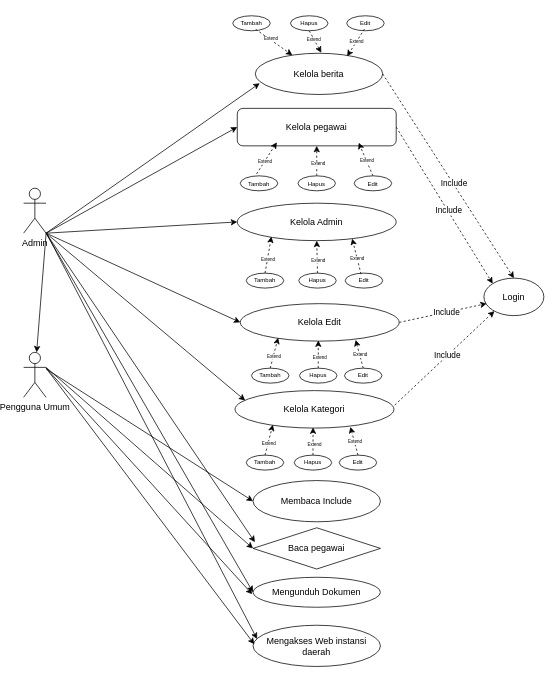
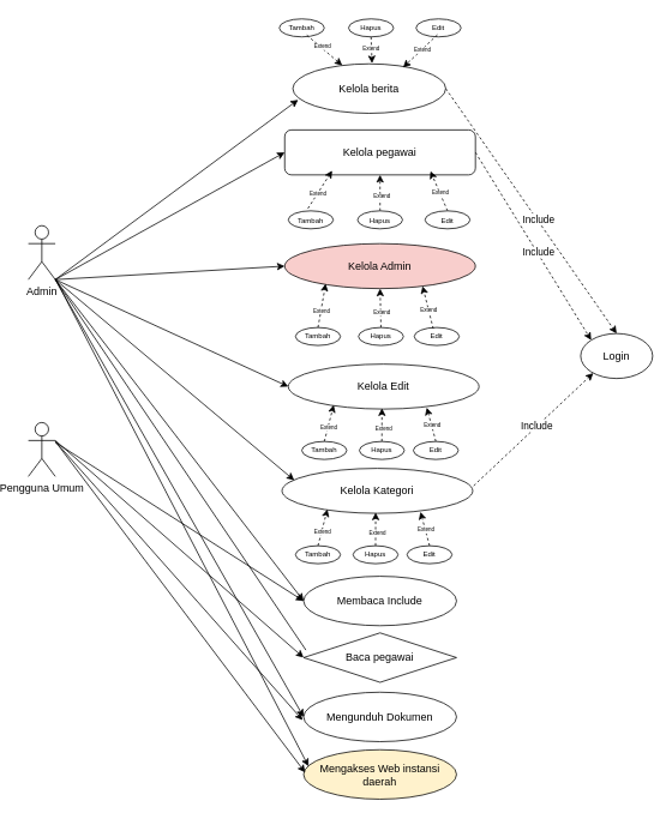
  <mxCell id="0" />
  <mxCell id="1" parent="0" />
  <mxCell id="2" value="&lt;div&gt;Admin&lt;/div&gt;" style="shape=umlActor;verticalLabelPosition=bottom;verticalAlign=top;html=1;outlineConnect=0;" parent="1" vertex="1"><mxGeometry x="20" y="250" width="30" height="60" as="geometry" /></mxCell>
  <mxCell id="3" value="Pengguna Umum" style="shape=umlActor;verticalLabelPosition=bottom;verticalAlign=top;html=1;outlineConnect=0;" parent="1" vertex="1"><mxGeometry x="20" y="469" width="30" height="60" as="geometry" /></mxCell>
  <mxCell id="4" value="Membaca Include" style="ellipse;whiteSpace=wrap;html=1;" parent="1" vertex="1"><mxGeometry x="326" y="640" width="170" height="55" as="geometry" /></mxCell>
  <mxCell id="5" value="Baca pegawai" style="rhombus;whiteSpace=wrap;html=1;" parent="1" vertex="1"><mxGeometry x="326" y="703" width="170" height="55" as="geometry" /></mxCell>
- <mxCell id="6" value="Mengunduh Dokumen" style="ellipse;whiteSpace=wrap;html=1;" parent="1" vertex="1"><mxGeometry x="326" y="769" width="170" height="40" as="geometry" /></mxCell>
- <mxCell id="7" value="Mengakses Web instansi daerah" style="ellipse;whiteSpace=wrap;html=1;" parent="1" vertex="1"><mxGeometry x="326" y="833" width="170" height="55" as="geometry" /></mxCell>
+ <mxCell id="6" value="Mengunduh Dokumen" style="ellipse;whiteSpace=wrap;html=1;" parent="1" vertex="1"><mxGeometry x="326" y="769" width="170" height="55" as="geometry" /></mxCell>
+ <mxCell id="7" value="Mengakses Web instansi daerah" style="ellipse;whiteSpace=wrap;html=1;fillColor=#fff2cc;" parent="1" vertex="1"><mxGeometry x="326" y="833" width="170" height="55" as="geometry" /></mxCell>
  <mxCell id="8" value="" style="group" parent="1" vertex="1" connectable="0"><mxGeometry x="299" y="260" width="218" height="130" as="geometry" /></mxCell>
- <mxCell id="9" value="&lt;div&gt;Kelola Admin&lt;/div&gt;" style="ellipse;whiteSpace=wrap;html=1;" parent="8" vertex="1"><mxGeometry x="6" y="10" width="212" height="50" as="geometry" /></mxCell>
+ <mxCell id="9" value="&lt;div&gt;Kelola Admin&lt;/div&gt;" style="ellipse;whiteSpace=wrap;html=1;fillColor=#f8cecc;" parent="8" vertex="1"><mxGeometry x="6" y="10" width="212" height="50" as="geometry" /></mxCell>
  <mxCell id="10" value="Tambah" style="ellipse;whiteSpace=wrap;html=1;fontSize=8;" parent="8" vertex="1"><mxGeometry x="18" y="103.28" width="50" height="20" as="geometry" /></mxCell>
  <mxCell id="11" value="Hapus" style="ellipse;whiteSpace=wrap;html=1;fontSize=8;" parent="8" vertex="1"><mxGeometry x="88" y="103.28" width="50" height="20" as="geometry" /></mxCell>
  <mxCell id="12" value="Edit" style="ellipse;whiteSpace=wrap;html=1;fontSize=8;" parent="8" vertex="1"><mxGeometry x="150" y="103.28" width="50" height="20" as="geometry" /></mxCell>
  <mxCell id="13" value="" style="endArrow=classic;html=1;rounded=0;dashed=1;entryX=0.215;entryY=0.89;entryDx=0;entryDy=0;entryPerimeter=0;exitX=0.5;exitY=0;exitDx=0;exitDy=0;" parent="8" source="10" target="9" edge="1"><mxGeometry width="50" height="50" relative="1" as="geometry"><mxPoint x="47" y="130" as="sourcePoint" /><mxPoint x="57" y="90" as="targetPoint" /></mxGeometry></mxCell>
  <mxCell id="14" value="Extend" style="edgeLabel;html=1;align=center;verticalAlign=middle;resizable=0;points=[];fontSize=6;" parent="13" vertex="1" connectable="0"><mxGeometry x="-0.234" y="1" relative="1" as="geometry"><mxPoint x="1" as="offset" /></mxGeometry></mxCell>
  <mxCell id="15" value="" style="endArrow=classic;html=1;rounded=0;exitX=0.5;exitY=0;exitDx=0;exitDy=0;entryX=0.5;entryY=1;entryDx=0;entryDy=0;dashed=1;" parent="8" source="11" target="9" edge="1"><mxGeometry width="50" height="50" relative="1" as="geometry"><mxPoint x="112.73" y="127" as="sourcePoint" /><mxPoint x="112.73" y="87" as="targetPoint" /></mxGeometry></mxCell>
  <mxCell id="16" value="Extend" style="edgeLabel;html=1;align=center;verticalAlign=middle;resizable=0;points=[];fontSize=6;" parent="15" vertex="1" connectable="0"><mxGeometry x="-0.206" y="-1" relative="1" as="geometry"><mxPoint as="offset" /></mxGeometry></mxCell>
  <mxCell id="17" value="" style="endArrow=classic;html=1;rounded=0;entryX=0.723;entryY=0.944;entryDx=0;entryDy=0;entryPerimeter=0;dashed=1;exitX=0.422;exitY=0.068;exitDx=0;exitDy=0;exitPerimeter=0;" parent="8" source="12" target="9" edge="1"><mxGeometry width="50" height="50" relative="1" as="geometry"><mxPoint x="167" y="130" as="sourcePoint" /><mxPoint x="180.95" y="87" as="targetPoint" /></mxGeometry></mxCell>
  <mxCell id="18" value="Extend" style="edgeLabel;html=1;align=center;verticalAlign=middle;resizable=0;points=[];fontSize=6;" parent="17" vertex="1" connectable="0"><mxGeometry x="-0.092" relative="1" as="geometry"><mxPoint as="offset" /></mxGeometry></mxCell>
  <mxCell id="19" value="" style="endArrow=classic;html=1;rounded=0;entryX=0.035;entryY=0.727;entryDx=0;entryDy=0;exitX=1;exitY=1;exitDx=0;exitDy=0;exitPerimeter=0;entryPerimeter=0;" parent="1" source="2" edge="1" target="37"><mxGeometry width="50" height="50" relative="1" as="geometry"><mxPoint x="50" y="278" as="sourcePoint" /><mxPoint x="322" y="125.5" as="targetPoint" /></mxGeometry></mxCell>
  <mxCell id="20" value="" style="endArrow=classic;html=1;rounded=0;entryX=0;entryY=0.5;entryDx=0;entryDy=0;" parent="1" target="47" edge="1"><mxGeometry width="50" height="50" relative="1" as="geometry"><mxPoint x="50" y="310" as="sourcePoint" /><mxPoint x="300" y="250" as="targetPoint" /></mxGeometry></mxCell>
  <mxCell id="21" value="" style="endArrow=classic;html=1;rounded=0;entryX=0;entryY=0.5;entryDx=0;entryDy=0;exitX=1;exitY=1;exitDx=0;exitDy=0;exitPerimeter=0;" parent="1" source="2" target="9" edge="1"><mxGeometry width="50" height="50" relative="1" as="geometry"><mxPoint x="60" y="288" as="sourcePoint" /><mxPoint x="332" y="135.5" as="targetPoint" /></mxGeometry></mxCell>
  <mxCell id="22" value="" style="endArrow=classic;html=1;rounded=0;entryX=0;entryY=0.5;entryDx=0;entryDy=0;" parent="1" target="58" edge="1"><mxGeometry width="50" height="50" relative="1" as="geometry"><mxPoint x="50" y="310" as="sourcePoint" /><mxPoint x="352" y="158" as="targetPoint" /></mxGeometry></mxCell>
- <mxCell id="23" value="" style="endArrow=classic;html=1;rounded=0;exitX=1;exitY=1;exitDx=0;exitDy=0;exitPerimeter=0;" parent="1" source="2" target="3" edge="1"><mxGeometry width="50" height="50" relative="1" as="geometry"><mxPoint x="90" y="312" as="sourcePoint" /><mxPoint x="362" y="168" as="targetPoint" /></mxGeometry></mxCell>
- <mxCell id="24" value="" style="endArrow=classic;html=1;rounded=0;entryX=0.015;entryY=0.348;entryDx=0;entryDy=0;entryPerimeter=0;exitX=1;exitY=1;exitDx=0;exitDy=0;exitPerimeter=0;" parent="1" source="2" target="5" edge="1"><mxGeometry width="50" height="50" relative="1" as="geometry"><mxPoint x="100" y="322" as="sourcePoint" /><mxPoint x="372" y="178" as="targetPoint" /></mxGeometry></mxCell>
+ <mxCell id="23" value="" style="endArrow=classic;html=1;rounded=0;entryX=0;entryY=0.5;entryDx=0;entryDy=0;exitX=1;exitY=1;exitDx=0;exitDy=0;exitPerimeter=0;" parent="1" source="2" target="4" edge="1"><mxGeometry width="50" height="50" relative="1" as="geometry"><mxPoint x="90" y="312" as="sourcePoint" /><mxPoint x="362" y="168" as="targetPoint" /></mxGeometry></mxCell>
+ <mxCell id="24" value="" style="endArrow=none;html=1;rounded=0;entryX=0.015;entryY=0.348;entryDx=0;entryDy=0;entryPerimeter=0;exitX=1;exitY=1;exitDx=0;exitDy=0;exitPerimeter=0;" parent="1" source="2" target="5" edge="1"><mxGeometry width="50" height="50" relative="1" as="geometry"><mxPoint x="100" y="322" as="sourcePoint" /><mxPoint x="372" y="178" as="targetPoint" /></mxGeometry></mxCell>
  <mxCell id="25" value="" style="endArrow=classic;html=1;rounded=0;entryX=0;entryY=0.5;entryDx=0;entryDy=0;exitX=1;exitY=1;exitDx=0;exitDy=0;exitPerimeter=0;" parent="1" source="2" target="6" edge="1"><mxGeometry width="50" height="50" relative="1" as="geometry"><mxPoint x="110" y="332" as="sourcePoint" /><mxPoint x="382" y="188" as="targetPoint" /></mxGeometry></mxCell>
  <mxCell id="26" value="" style="endArrow=classic;html=1;rounded=0;entryX=0.032;entryY=0.334;entryDx=0;entryDy=0;entryPerimeter=0;" parent="1" source="2" target="7" edge="1"><mxGeometry width="50" height="50" relative="1" as="geometry"><mxPoint x="120" y="342" as="sourcePoint" /><mxPoint x="392" y="198" as="targetPoint" /></mxGeometry></mxCell>
  <mxCell id="27" value="" style="endArrow=classic;html=1;rounded=0;entryX=0;entryY=0.5;entryDx=0;entryDy=0;" parent="1" target="4" edge="1"><mxGeometry width="50" height="50" relative="1" as="geometry"><mxPoint x="50" y="491" as="sourcePoint" /><mxPoint x="100" y="441" as="targetPoint" /></mxGeometry></mxCell>
  <mxCell id="28" value="" style="endArrow=classic;html=1;rounded=0;exitX=1;exitY=0.333;exitDx=0;exitDy=0;exitPerimeter=0;entryX=0;entryY=0.5;entryDx=0;entryDy=0;" parent="1" source="3" target="5" edge="1"><mxGeometry width="50" height="50" relative="1" as="geometry"><mxPoint x="60" y="501" as="sourcePoint" /><mxPoint x="320" y="660" as="targetPoint" /></mxGeometry></mxCell>
  <mxCell id="29" value="" style="endArrow=classic;html=1;rounded=0;entryX=-0.006;entryY=0.565;entryDx=0;entryDy=0;entryPerimeter=0;" parent="1" target="6" edge="1"><mxGeometry width="50" height="50" relative="1" as="geometry"><mxPoint x="50" y="490" as="sourcePoint" /><mxPoint x="336" y="669" as="targetPoint" /></mxGeometry></mxCell>
  <mxCell id="30" value="" style="endArrow=classic;html=1;rounded=0;entryX=0.01;entryY=0.46;entryDx=0;entryDy=0;entryPerimeter=0;" parent="1" target="7" edge="1"><mxGeometry width="50" height="50" relative="1" as="geometry"><mxPoint x="50" y="490" as="sourcePoint" /><mxPoint x="335" y="822" as="targetPoint" /></mxGeometry></mxCell>
  <mxCell id="31" value="" style="endArrow=classic;html=1;rounded=0;exitX=1;exitY=0.5;exitDx=0;exitDy=0;dashed=1;entryX=0.5;entryY=0;entryDx=0;entryDy=0;" parent="1" source="37" target="57" edge="1"><mxGeometry width="50" height="50" relative="1" as="geometry"><mxPoint x="490" y="290" as="sourcePoint" /><mxPoint x="720" y="490" as="targetPoint" /></mxGeometry></mxCell>
  <mxCell id="32" value="Include" style="edgeLabel;html=1;align=center;verticalAlign=middle;resizable=0;points=[];" parent="31" vertex="1" connectable="0"><mxGeometry x="0.067" y="1" relative="1" as="geometry"><mxPoint as="offset" /></mxGeometry></mxCell>
  <mxCell id="33" value="" style="endArrow=classic;html=1;rounded=0;exitX=1;exitY=0.5;exitDx=0;exitDy=0;dashed=1;entryX=0;entryY=0;entryDx=0;entryDy=0;" parent="1" source="47" target="57" edge="1"><mxGeometry width="50" height="50" relative="1" as="geometry"><mxPoint x="502" y="138" as="sourcePoint" /><mxPoint x="680" y="508.56" as="targetPoint" /></mxGeometry></mxCell>
  <mxCell id="34" value="Include" style="edgeLabel;html=1;align=center;verticalAlign=middle;resizable=0;points=[];" parent="33" vertex="1" connectable="0"><mxGeometry x="0.067" y="1" relative="1" as="geometry"><mxPoint as="offset" /></mxGeometry></mxCell>
- <mxCell id="35" value="" style="endArrow=classic;html=1;rounded=0;entryX=0.046;entryY=0.678;entryDx=0;entryDy=0;exitX=1;exitY=0.5;exitDx=0;exitDy=0;dashed=1;entryPerimeter=0;" parent="1" source="58" target="57" edge="1"><mxGeometry width="50" height="50" relative="1" as="geometry"><mxPoint x="507" y="492.88" as="sourcePoint" /><mxPoint x="687.011" y="517.76" as="targetPoint" /></mxGeometry></mxCell>
- <mxCell id="36" value="Include" style="edgeLabel;html=1;align=center;verticalAlign=middle;resizable=0;points=[];" parent="35" vertex="1" connectable="0"><mxGeometry x="0.067" y="1" relative="1" as="geometry"><mxPoint as="offset" /></mxGeometry></mxCell>
- <mxCell id="37" value="Kelola berita" style="ellipse;whiteSpace=wrap;html=1;" parent="1" vertex="1"><mxGeometry x="329" y="70" width="170" height="55" as="geometry" /></mxCell>
+ <mxCell id="37" value="Kelola berita" style="ellipse;whiteSpace=wrap;html=1;" parent="1" vertex="1"><mxGeometry x="314" y="70" width="170" height="55" as="geometry" /></mxCell>
  <mxCell id="38" value="Tambah" style="ellipse;whiteSpace=wrap;html=1;fontSize=8;" parent="1" vertex="1"><mxGeometry x="299" y="20" width="50" height="20" as="geometry" /></mxCell>
  <mxCell id="39" value="Hapus" style="ellipse;whiteSpace=wrap;html=1;fontSize=8;" parent="1" vertex="1"><mxGeometry x="376" y="20" width="50" height="20" as="geometry" /></mxCell>
  <mxCell id="40" value="Edit" style="ellipse;whiteSpace=wrap;html=1;fontSize=8;" parent="1" vertex="1"><mxGeometry x="451" y="20" width="50" height="20" as="geometry" /></mxCell>
  <mxCell id="41" value="" style="endArrow=classic;html=1;rounded=0;dashed=1;exitX=0.612;exitY=0.904;exitDx=0;exitDy=0;exitPerimeter=0;" parent="1" source="38" target="37" edge="1"><mxGeometry width="50" height="50" relative="1" as="geometry"><mxPoint x="354" y="60" as="sourcePoint" /><mxPoint x="337" y="50" as="targetPoint" /></mxGeometry></mxCell>
  <mxCell id="42" value="Extend" style="edgeLabel;html=1;align=center;verticalAlign=middle;resizable=0;points=[];fontSize=6;" parent="41" vertex="1" connectable="0"><mxGeometry x="-0.234" y="1" relative="1" as="geometry"><mxPoint x="1" as="offset" /></mxGeometry></mxCell>
  <mxCell id="43" value="" style="endArrow=classic;html=1;rounded=0;exitX=0.5;exitY=1;exitDx=0;exitDy=0;dashed=1;entryX=0.518;entryY=-0.012;entryDx=0;entryDy=0;entryPerimeter=0;" parent="1" source="39" target="37" edge="1"><mxGeometry width="50" height="50" relative="1" as="geometry"><mxPoint x="416" y="83" as="sourcePoint" /><mxPoint x="424" y="60" as="targetPoint" /></mxGeometry></mxCell>
  <mxCell id="44" value="Extend" style="edgeLabel;html=1;align=center;verticalAlign=middle;resizable=0;points=[];fontSize=6;" parent="43" vertex="1" connectable="0"><mxGeometry x="-0.206" y="-1" relative="1" as="geometry"><mxPoint as="offset" /></mxGeometry></mxCell>
  <mxCell id="45" value="" style="endArrow=classic;html=1;rounded=0;dashed=1;exitX=0.474;exitY=0.883;exitDx=0;exitDy=0;exitPerimeter=0;entryX=0.721;entryY=0.074;entryDx=0;entryDy=0;entryPerimeter=0;" parent="1" source="40" target="37" edge="1"><mxGeometry width="50" height="50" relative="1" as="geometry"><mxPoint x="475.83" y="80" as="sourcePoint" /><mxPoint x="484" y="70" as="targetPoint" /></mxGeometry></mxCell>
  <mxCell id="46" value="Extend" style="edgeLabel;html=1;align=center;verticalAlign=middle;resizable=0;points=[];fontSize=6;" parent="45" vertex="1" connectable="0"><mxGeometry x="-0.092" relative="1" as="geometry"><mxPoint as="offset" /></mxGeometry></mxCell>
  <mxCell id="47" value="Kelola pegawai" style="whiteSpace=wrap;html=1;rounded=1;" parent="1" vertex="1"><mxGeometry x="305" y="143.51" width="212" height="50" as="geometry" /></mxCell>
  <mxCell id="48" value="" style="endArrow=classic;html=1;rounded=0;dashed=1;exitX=0.435;exitY=-0.127;exitDx=0;exitDy=0;exitPerimeter=0;entryX=0.249;entryY=0.906;entryDx=0;entryDy=0;entryPerimeter=0;" parent="1" source="54" target="47" edge="1"><mxGeometry width="50" height="50" relative="1" as="geometry"><mxPoint x="354" y="233.51" as="sourcePoint" /><mxPoint x="354" y="133.51" as="targetPoint" /></mxGeometry></mxCell>
  <mxCell id="49" value="Extend" style="edgeLabel;html=1;align=center;verticalAlign=middle;resizable=0;points=[];fontSize=6;" parent="48" vertex="1" connectable="0"><mxGeometry x="-0.234" y="1" relative="1" as="geometry"><mxPoint x="1" as="offset" /></mxGeometry></mxCell>
  <mxCell id="50" value="" style="endArrow=classic;html=1;rounded=0;entryX=0.5;entryY=1;entryDx=0;entryDy=0;dashed=1;exitX=0.5;exitY=0;exitDx=0;exitDy=0;" parent="1" source="55" target="47" edge="1"><mxGeometry width="50" height="50" relative="1" as="geometry"><mxPoint x="434" y="223.51" as="sourcePoint" /><mxPoint x="410" y="133.51" as="targetPoint" /></mxGeometry></mxCell>
  <mxCell id="51" value="Extend" style="edgeLabel;html=1;align=center;verticalAlign=middle;resizable=0;points=[];fontSize=6;" parent="50" vertex="1" connectable="0"><mxGeometry x="-0.206" y="-1" relative="1" as="geometry"><mxPoint as="offset" /></mxGeometry></mxCell>
  <mxCell id="52" value="" style="endArrow=classic;html=1;rounded=0;entryX=0.764;entryY=0.917;entryDx=0;entryDy=0;entryPerimeter=0;dashed=1;exitX=0.5;exitY=0;exitDx=0;exitDy=0;" parent="1" source="56" target="47" edge="1"><mxGeometry width="50" height="50" relative="1" as="geometry"><mxPoint x="504" y="213.51" as="sourcePoint" /><mxPoint x="484.83" y="133.51" as="targetPoint" /></mxGeometry></mxCell>
  <mxCell id="53" value="Extend" style="edgeLabel;html=1;align=center;verticalAlign=middle;resizable=0;points=[];fontSize=6;" parent="52" vertex="1" connectable="0"><mxGeometry x="-0.092" relative="1" as="geometry"><mxPoint as="offset" /></mxGeometry></mxCell>
  <mxCell id="54" value="Tambah" style="ellipse;whiteSpace=wrap;html=1;fontSize=8;" parent="1" vertex="1"><mxGeometry x="309" y="233.51" width="50" height="20" as="geometry" /></mxCell>
  <mxCell id="55" value="Hapus" style="ellipse;whiteSpace=wrap;html=1;fontSize=8;" parent="1" vertex="1"><mxGeometry x="386" y="233.51" width="50" height="20" as="geometry" /></mxCell>
  <mxCell id="56" value="Edit" style="ellipse;whiteSpace=wrap;html=1;fontSize=8;" parent="1" vertex="1"><mxGeometry x="461" y="233.51" width="50" height="20" as="geometry" /></mxCell>
  <mxCell id="57" value="Login" style="ellipse;whiteSpace=wrap;html=1;" parent="1" vertex="1"><mxGeometry x="634" y="370" width="80" height="50" as="geometry" /></mxCell>
  <mxCell id="58" value="Kelola Edit" style="ellipse;whiteSpace=wrap;html=1;" parent="1" vertex="1"><mxGeometry x="309" y="404" width="212" height="50" as="geometry" /></mxCell>
  <mxCell id="59" value="Tambah" style="ellipse;whiteSpace=wrap;html=1;fontSize=8;" parent="1" vertex="1"><mxGeometry x="324" y="490.05" width="50" height="20" as="geometry" /></mxCell>
  <mxCell id="60" value="Hapus" style="ellipse;whiteSpace=wrap;html=1;fontSize=8;" parent="1" vertex="1"><mxGeometry x="388" y="490.05" width="50" height="20" as="geometry" /></mxCell>
  <mxCell id="61" value="Edit" style="ellipse;whiteSpace=wrap;html=1;fontSize=8;" parent="1" vertex="1"><mxGeometry x="448" y="490.05" width="50" height="20" as="geometry" /></mxCell>
  <mxCell id="62" value="" style="endArrow=classic;html=1;rounded=0;exitX=0.5;exitY=0;exitDx=0;exitDy=0;dashed=1;entryX=0.238;entryY=0.909;entryDx=0;entryDy=0;entryPerimeter=0;" parent="1" source="59" target="58" edge="1"><mxGeometry width="50" height="50" relative="1" as="geometry"><mxPoint x="358.816" y="495.4" as="sourcePoint" /><mxPoint x="357" y="454" as="targetPoint" /></mxGeometry></mxCell>
  <mxCell id="63" value="Extend" style="edgeLabel;html=1;align=center;verticalAlign=middle;resizable=0;points=[];fontSize=6;" parent="62" vertex="1" connectable="0"><mxGeometry x="-0.234" y="1" relative="1" as="geometry"><mxPoint x="1" as="offset" /></mxGeometry></mxCell>
  <mxCell id="64" value="" style="endArrow=classic;html=1;rounded=0;exitX=0.5;exitY=0;exitDx=0;exitDy=0;entryX=0.491;entryY=0.982;entryDx=0;entryDy=0;entryPerimeter=0;dashed=1;" parent="1" source="60" target="58" edge="1"><mxGeometry width="50" height="50" relative="1" as="geometry"><mxPoint x="408" y="494" as="sourcePoint" /><mxPoint x="408" y="454" as="targetPoint" /></mxGeometry></mxCell>
  <mxCell id="65" value="Extend" style="edgeLabel;html=1;align=center;verticalAlign=middle;resizable=0;points=[];fontSize=6;" parent="64" vertex="1" connectable="0"><mxGeometry x="-0.206" y="-1" relative="1" as="geometry"><mxPoint as="offset" /></mxGeometry></mxCell>
  <mxCell id="66" value="" style="endArrow=classic;html=1;rounded=0;dashed=1;exitX=0.5;exitY=0;exitDx=0;exitDy=0;entryX=0.726;entryY=0.967;entryDx=0;entryDy=0;entryPerimeter=0;" parent="1" source="61" target="58" edge="1"><mxGeometry width="50" height="50" relative="1" as="geometry"><mxPoint x="458.88" y="496.6" as="sourcePoint" /><mxPoint x="482.83" y="454" as="targetPoint" /></mxGeometry></mxCell>
  <mxCell id="67" value="Extend" style="edgeLabel;html=1;align=center;verticalAlign=middle;resizable=0;points=[];fontSize=6;" parent="66" vertex="1" connectable="0"><mxGeometry x="-0.092" relative="1" as="geometry"><mxPoint as="offset" /></mxGeometry></mxCell>
  <mxCell id="68" value="Kelola Kategori" style="ellipse;whiteSpace=wrap;html=1;" parent="1" vertex="1"><mxGeometry x="302" y="520" width="212" height="50" as="geometry" /></mxCell>
  <mxCell id="69" value="Tambah" style="ellipse;whiteSpace=wrap;html=1;fontSize=8;" parent="1" vertex="1"><mxGeometry x="317" y="606.05" width="50" height="20" as="geometry" /></mxCell>
  <mxCell id="70" value="Hapus" style="ellipse;whiteSpace=wrap;html=1;fontSize=8;" parent="1" vertex="1"><mxGeometry x="381" y="606.05" width="50" height="20" as="geometry" /></mxCell>
  <mxCell id="71" value="Edit" style="ellipse;whiteSpace=wrap;html=1;fontSize=8;" parent="1" vertex="1"><mxGeometry x="441" y="606.05" width="50" height="20" as="geometry" /></mxCell>
  <mxCell id="72" value="" style="endArrow=classic;html=1;rounded=0;exitX=0.5;exitY=0;exitDx=0;exitDy=0;dashed=1;entryX=0.238;entryY=0.909;entryDx=0;entryDy=0;entryPerimeter=0;" parent="1" source="69" target="68" edge="1"><mxGeometry width="50" height="50" relative="1" as="geometry"><mxPoint x="351.816" y="611.4" as="sourcePoint" /><mxPoint x="350" y="570" as="targetPoint" /></mxGeometry></mxCell>
  <mxCell id="73" value="Extend" style="edgeLabel;html=1;align=center;verticalAlign=middle;resizable=0;points=[];fontSize=6;" parent="72" vertex="1" connectable="0"><mxGeometry x="-0.234" y="1" relative="1" as="geometry"><mxPoint x="1" as="offset" /></mxGeometry></mxCell>
  <mxCell id="74" value="" style="endArrow=classic;html=1;rounded=0;exitX=0.5;exitY=0;exitDx=0;exitDy=0;entryX=0.491;entryY=0.982;entryDx=0;entryDy=0;entryPerimeter=0;dashed=1;" parent="1" source="70" target="68" edge="1"><mxGeometry width="50" height="50" relative="1" as="geometry"><mxPoint x="401" y="610" as="sourcePoint" /><mxPoint x="401" y="570" as="targetPoint" /></mxGeometry></mxCell>
  <mxCell id="75" value="Extend" style="edgeLabel;html=1;align=center;verticalAlign=middle;resizable=0;points=[];fontSize=6;" parent="74" vertex="1" connectable="0"><mxGeometry x="-0.206" y="-1" relative="1" as="geometry"><mxPoint as="offset" /></mxGeometry></mxCell>
  <mxCell id="76" value="" style="endArrow=classic;html=1;rounded=0;dashed=1;exitX=0.5;exitY=0;exitDx=0;exitDy=0;entryX=0.726;entryY=0.967;entryDx=0;entryDy=0;entryPerimeter=0;" parent="1" source="71" target="68" edge="1"><mxGeometry width="50" height="50" relative="1" as="geometry"><mxPoint x="451.88" y="612.6" as="sourcePoint" /><mxPoint x="475.83" y="570" as="targetPoint" /></mxGeometry></mxCell>
  <mxCell id="77" value="Extend" style="edgeLabel;html=1;align=center;verticalAlign=middle;resizable=0;points=[];fontSize=6;" parent="76" vertex="1" connectable="0"><mxGeometry x="-0.092" relative="1" as="geometry"><mxPoint as="offset" /></mxGeometry></mxCell>
  <mxCell id="78" value="" style="endArrow=classic;html=1;rounded=0;entryX=0.064;entryY=0.264;entryDx=0;entryDy=0;entryPerimeter=0;" parent="1" target="68" edge="1"><mxGeometry width="50" height="50" relative="1" as="geometry"><mxPoint x="50" y="310" as="sourcePoint" /><mxPoint x="319" y="439" as="targetPoint" /></mxGeometry></mxCell>
  <mxCell id="79" value="" style="endArrow=classic;html=1;rounded=0;entryX=0.046;entryY=0.678;entryDx=0;entryDy=0;exitX=1.005;exitY=0.386;exitDx=0;exitDy=0;dashed=1;entryPerimeter=0;exitPerimeter=0;" parent="1" source="68" edge="1"><mxGeometry width="50" height="50" relative="1" as="geometry"><mxPoint x="531" y="439" as="sourcePoint" /><mxPoint x="648" y="414" as="targetPoint" /></mxGeometry></mxCell>
  <mxCell id="80" value="Include" style="edgeLabel;html=1;align=center;verticalAlign=middle;resizable=0;points=[];" parent="79" vertex="1" connectable="0"><mxGeometry x="0.067" y="1" relative="1" as="geometry"><mxPoint as="offset" /></mxGeometry></mxCell>
